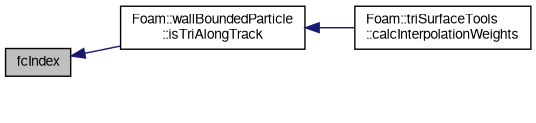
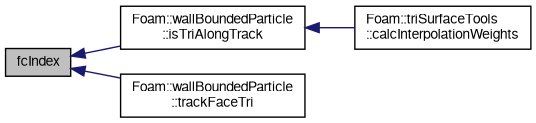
  digraph {
    rankdir=LR
    node [color=black fontname=FreeSans fontsize=10 shape=record]
    edge [color=midnightblue dir=back fontname=FreeSans fontsize=10 labelfontname=FreeSans labelfontsize=10 style=solid]
    n1 [fillcolor=grey75 fontcolor=black height=0.2 label=fcIndex style=filled width=0.4]
    n2 [height=0.2 label="Foam::wallBoundedParticle\l::isTriAlongTrack" width=0.4]
+   n3 [height=0.2 label="Foam::wallBoundedParticle\l::trackFaceTri" width=0.4]
    n4 [height=0.2 label="Foam::triSurfaceTools\l::calcInterpolationWeights" width=0.4]
    n1 -> n2
+   n1 -> n3
    n2 -> n4
  }
